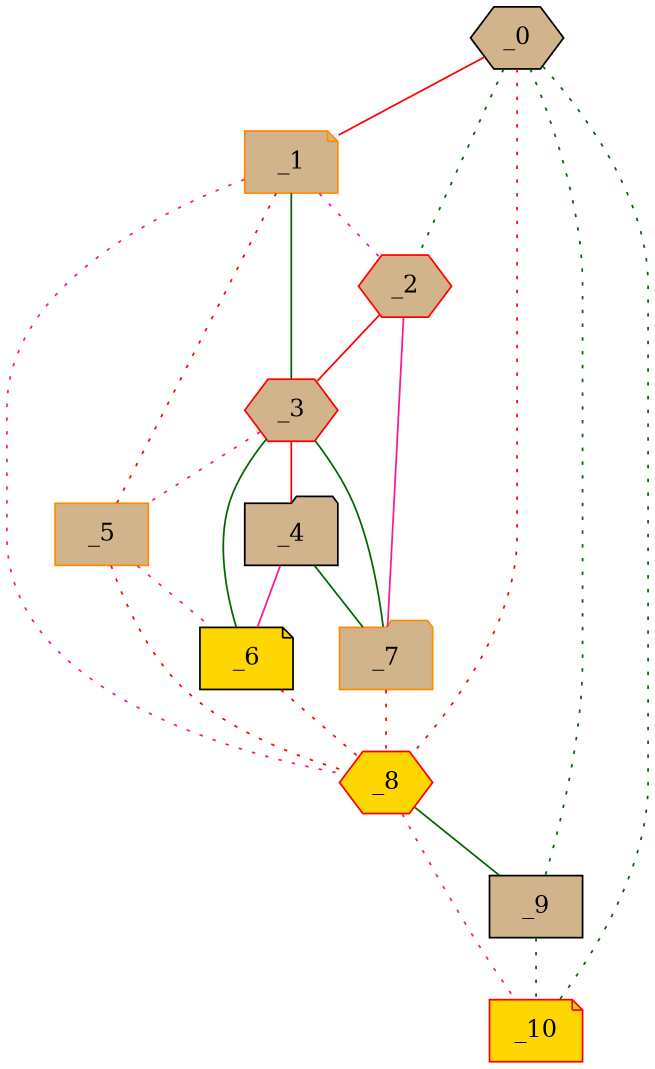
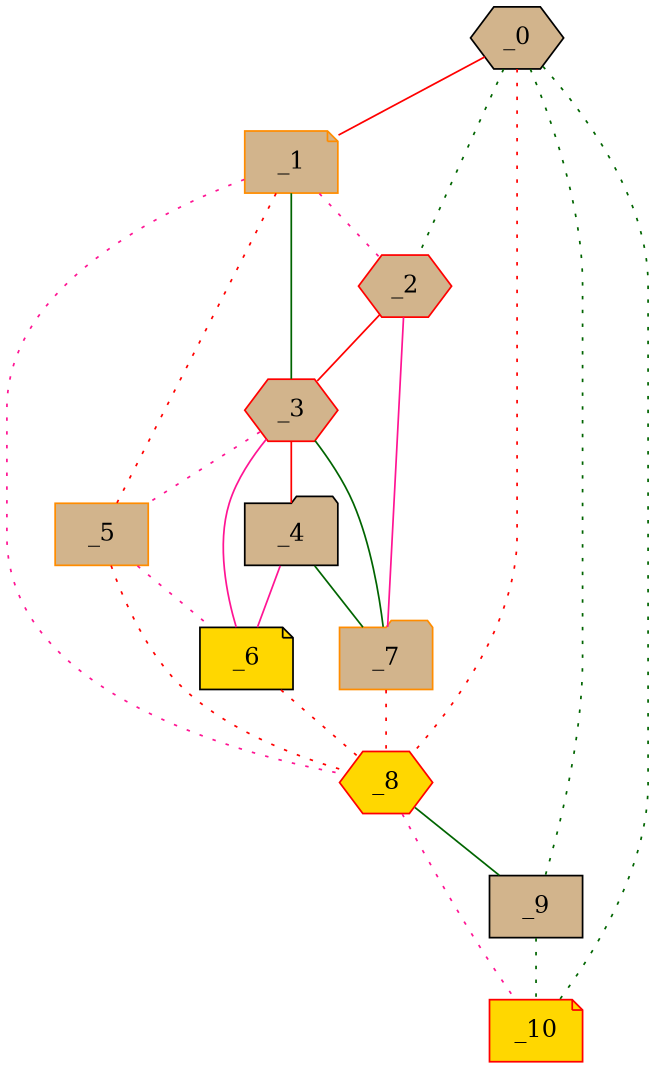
  graph {
    node [color=black fillcolor=tan shape=hexagon style=filled x=96]
    edge [color=red style=dotted valence=2]
    _0 [x=19 y=15]
    _1 [color=darkorange shape=note x=62 y=91]
    _2 [color=red x=62 y=120]
    _8 [color=red fillcolor=gold x=108 y=36]
    _9 [shape=box x=109 y=24]
    _10 [color=red fillcolor=gold shape=note x=111 y=16]
    _3 [color=red x=68 y=105]
    _5 [color=darkorange shape=box y=86]
    _7 [color=darkorange shape=folder y=115]
    _4 [shape=folder x=95 y=109]
    _6 [fillcolor=gold shape=note y=98]
    _0 -- _1 [style=solid valence=1]
    _0 -- _2 [color=darkgreen valence=1]
    _0 -- _8 [valence=1]
    _0 -- _9 [color=darkgreen]
    _0 -- _10 [color=darkgreen valence=1]
    _1 -- _2 [color=deeppink]
    _1 -- _8 [color=deeppink]
    _1 -- _3 [color=darkgreen style=solid]
    _1 -- _5
    _2 -- _3 [style=solid]
    _2 -- _7 [color=deeppink style=solid valence=1]
    _8 -- _9 [color=darkgreen style=solid]
    _8 -- _10 [color=deeppink valence=1]
    _9 -- _10 [color=darkgreen valence=1]
    _3 -- _5 [color=deeppink]
    _3 -- _7 [color=darkgreen style=solid]
    _3 -- _4 [style=solid valence=1]
-   _3 -- _6 [color=darkgreen style=solid valence=1]
+   _3 -- _6 [color=deeppink style=solid valence=1]
    _5 -- _8
    _5 -- _6 [color=deeppink]
    _7 -- _8 [valence=1]
    _4 -- _7 [color=darkgreen style=solid]
    _4 -- _6 [color=deeppink style=solid]
    _6 -- _8 [valence=1]
  }
